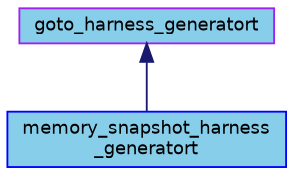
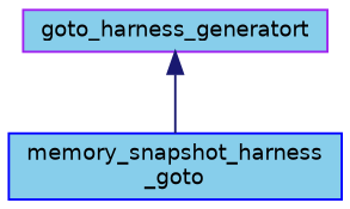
  digraph {
    node [fillcolor=skyblue fontname=Helvetica fontsize=10 shape=record style=filled]
-   n1 [color=blue fontcolor=black height=0.2 label="memory_snapshot_harness\l_generatort" width=0.4]
+   n1 [color=blue fontcolor=black height=0.2 label="memory_snapshot_harness\l_goto" width=0.4]
    n2 [color=purple height=0.2 label=goto_harness_generatort width=0.4]
    n2 -> n1 [color=midnightblue dir=back fontname=Helvetica fontsize=10 labelfontname=Helvetica labelfontsize=10 style=solid]
  }
